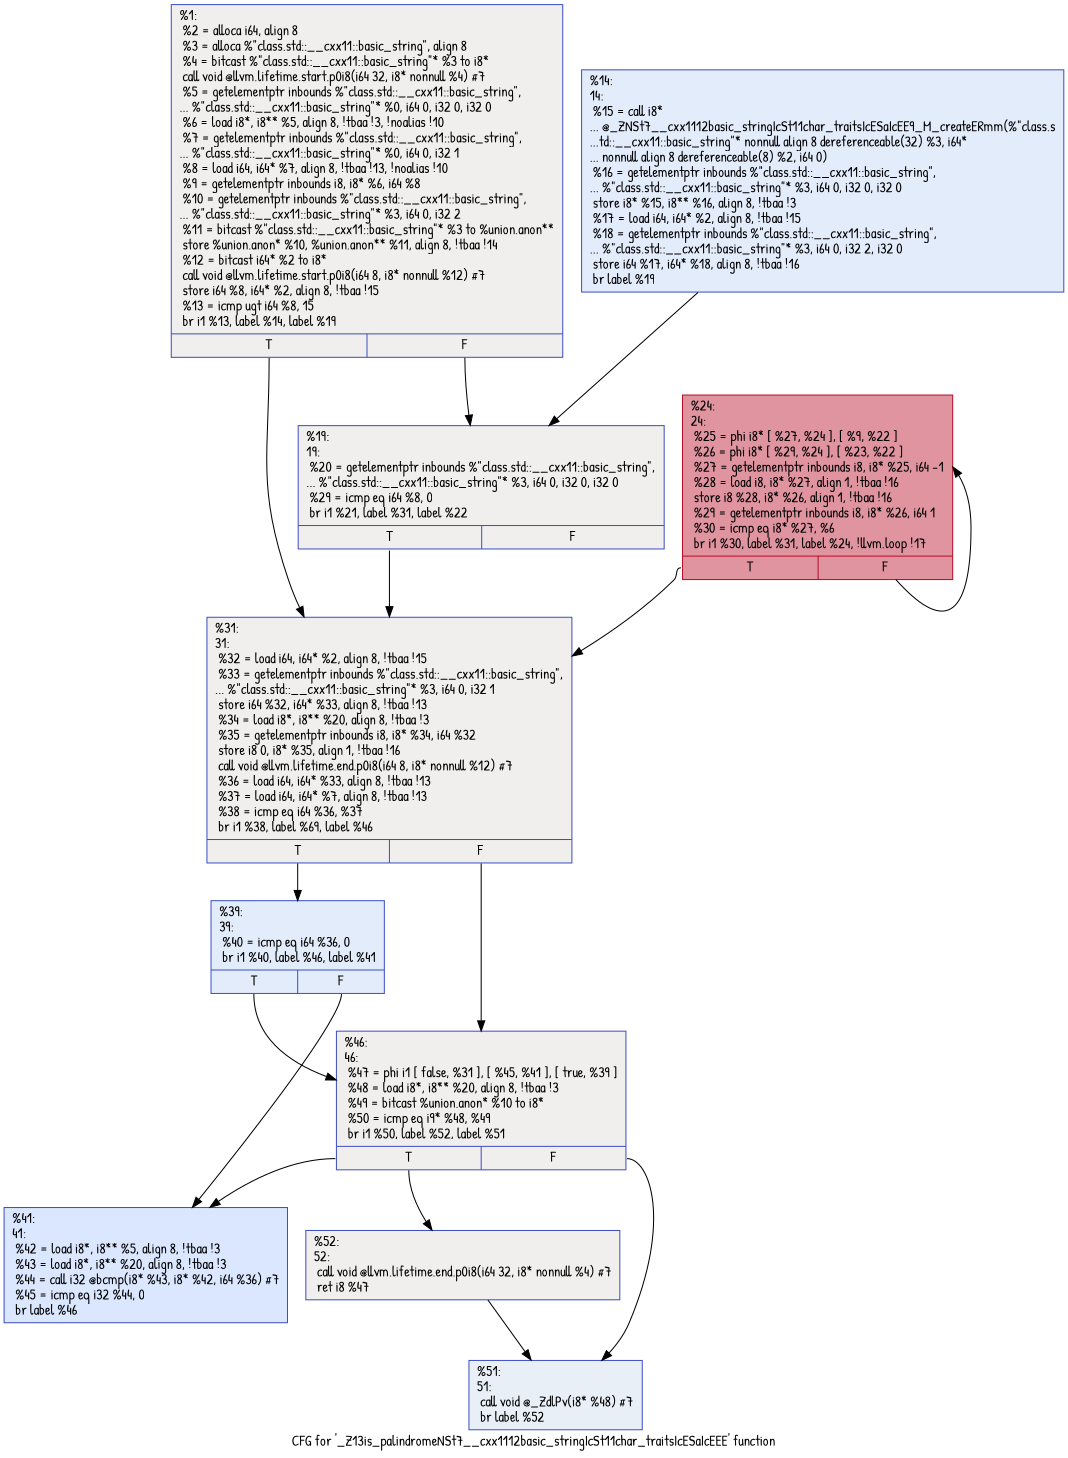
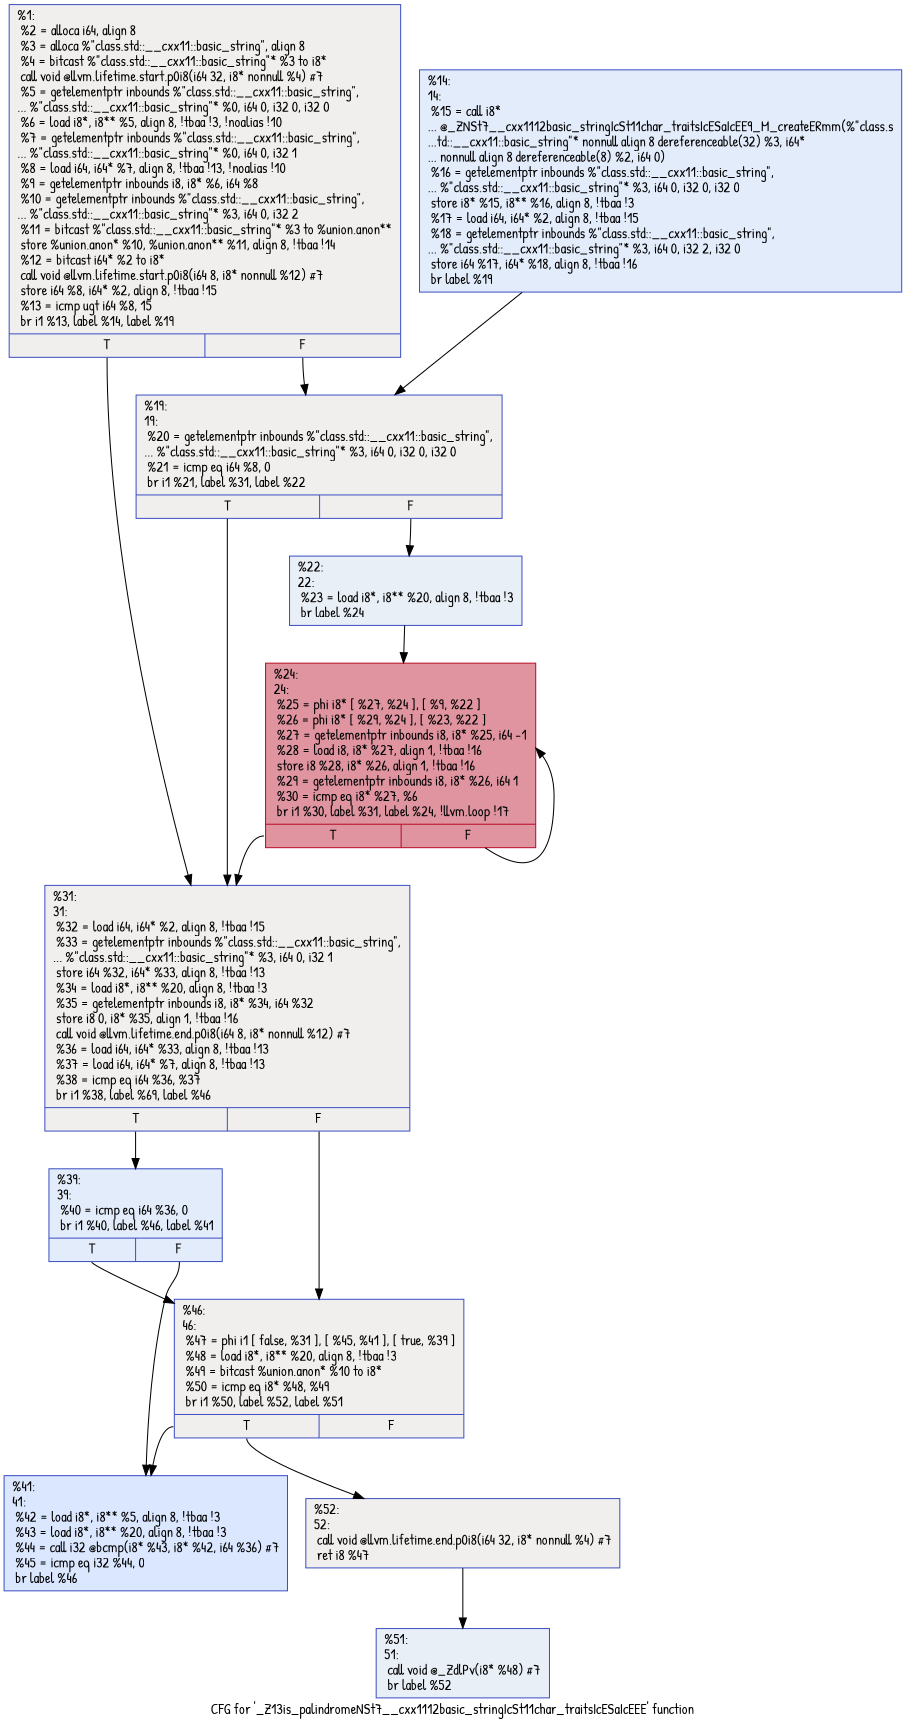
  digraph {
    fontname="Patrick Hand"
    label="CFG for '_Z13is_palindromeNSt7__cxx1112basic_stringIcSt11char_traitsIcESaIcEEE' function"
    node [color="#3d50c3ff" fillcolor="#e0dbd870" fontname="Patrick Hand" shape=record style=filled]
    edge [fontname="Patrick Hand" tailport=s0]
    n1 [label="{%1:\l  %2 = alloca i64, align 8\l  %3 = alloca %\"class.std::__cxx11::basic_string\", align 8\l  %4 = bitcast %\"class.std::__cxx11::basic_string\"* %3 to i8*\l  call void @llvm.lifetime.start.p0i8(i64 32, i8* nonnull %4) #7\l  %5 = getelementptr inbounds %\"class.std::__cxx11::basic_string\",\l... %\"class.std::__cxx11::basic_string\"* %0, i64 0, i32 0, i32 0\l  %6 = load i8*, i8** %5, align 8, !tbaa !3, !noalias !10\l  %7 = getelementptr inbounds %\"class.std::__cxx11::basic_string\",\l... %\"class.std::__cxx11::basic_string\"* %0, i64 0, i32 1\l  %8 = load i64, i64* %7, align 8, !tbaa !13, !noalias !10\l  %9 = getelementptr inbounds i8, i8* %6, i64 %8\l  %10 = getelementptr inbounds %\"class.std::__cxx11::basic_string\",\l... %\"class.std::__cxx11::basic_string\"* %3, i64 0, i32 2\l  %11 = bitcast %\"class.std::__cxx11::basic_string\"* %3 to %union.anon**\l  store %union.anon* %10, %union.anon** %11, align 8, !tbaa !14\l  %12 = bitcast i64* %2 to i8*\l  call void @llvm.lifetime.start.p0i8(i64 8, i8* nonnull %12) #7\l  store i64 %8, i64* %2, align 8, !tbaa !15\l  %13 = icmp ugt i64 %8, 15\l  br i1 %13, label %14, label %19\l|{<s0>T|<s1>F}}"]
-   n2 [label="{%19:\l19:                                               \l  %20 = getelementptr inbounds %\"class.std::__cxx11::basic_string\",\l... %\"class.std::__cxx11::basic_string\"* %3, i64 0, i32 0, i32 0\l  %29 = icmp eq i64 %8, 0\l  br i1 %21, label %31, label %22\l|{<s0>T|<s1>F}}"]
+   n2 [label="{%19:\l19:                                               \l  %20 = getelementptr inbounds %\"class.std::__cxx11::basic_string\",\l... %\"class.std::__cxx11::basic_string\"* %3, i64 0, i32 0, i32 0\l  %21 = icmp eq i64 %8, 0\l  br i1 %21, label %31, label %22\l|{<s0>T|<s1>F}}"]
    n3 [label="{%31:\l31:                                               \l  %32 = load i64, i64* %2, align 8, !tbaa !15\l  %33 = getelementptr inbounds %\"class.std::__cxx11::basic_string\",\l... %\"class.std::__cxx11::basic_string\"* %3, i64 0, i32 1\l  store i64 %32, i64* %33, align 8, !tbaa !13\l  %34 = load i8*, i8** %20, align 8, !tbaa !3\l  %35 = getelementptr inbounds i8, i8* %34, i64 %32\l  store i8 0, i8* %35, align 1, !tbaa !16\l  call void @llvm.lifetime.end.p0i8(i64 8, i8* nonnull %12) #7\l  %36 = load i64, i64* %33, align 8, !tbaa !13\l  %37 = load i64, i64* %7, align 8, !tbaa !13\l  %38 = icmp eq i64 %36, %37\l  br i1 %38, label %69, label %46\l|{<s0>T|<s1>F}}"]
    n4 [fillcolor="#bfd3f670" label="{%14:\l14:                                               \l  %15 = call i8*\l... @_ZNSt7__cxx1112basic_stringIcSt11char_traitsIcESaIcEE9_M_createERmm(%\"class.s\l...td::__cxx11::basic_string\"* nonnull align 8 dereferenceable(32) %3, i64*\l... nonnull align 8 dereferenceable(8) %2, i64 0)\l  %16 = getelementptr inbounds %\"class.std::__cxx11::basic_string\",\l... %\"class.std::__cxx11::basic_string\"* %3, i64 0, i32 0, i32 0\l  store i8* %15, i8** %16, align 8, !tbaa !3\l  %17 = load i64, i64* %2, align 8, !tbaa !15\l  %18 = getelementptr inbounds %\"class.std::__cxx11::basic_string\",\l... %\"class.std::__cxx11::basic_string\"* %3, i64 0, i32 2, i32 0\l  store i64 %17, i64* %18, align 8, !tbaa !16\l  br label %19\l}"]
+   n5 [fillcolor="#cedaeb70" label="{%22:\l22:                                               \l  %23 = load i8*, i8** %20, align 8, !tbaa !3\l  br label %24\l}"]
    n6 [fillcolor="#bfd3f670" label="{%39:\l39:                                               \l  %40 = icmp eq i64 %36, 0\l  br i1 %40, label %46, label %41\l|{<s0>T|<s1>F}}"]
-   n7 [label="{%46:\l46:                                               \l  %47 = phi i1 [ false, %31 ], [ %45, %41 ], [ true, %39 ]\l  %48 = load i8*, i8** %20, align 8, !tbaa !3\l  %49 = bitcast %union.anon* %10 to i8*\l  %50 = icmp eq i9* %48, %49\l  br i1 %50, label %52, label %51\l|{<s0>T|<s1>F}}"]
+   n7 [label="{%46:\l46:                                               \l  %47 = phi i1 [ false, %31 ], [ %45, %41 ], [ true, %39 ]\l  %48 = load i8*, i8** %20, align 8, !tbaa !3\l  %49 = bitcast %union.anon* %10 to i8*\l  %50 = icmp eq i8* %48, %49\l  br i1 %50, label %52, label %51\l|{<s0>T|<s1>F}}"]
    n8 [color="#b70d28ff" fillcolor="#b70d2870" label="{%24:\l24:                                               \l  %25 = phi i8* [ %27, %24 ], [ %9, %22 ]\l  %26 = phi i8* [ %29, %24 ], [ %23, %22 ]\l  %27 = getelementptr inbounds i8, i8* %25, i64 -1\l  %28 = load i8, i8* %27, align 1, !tbaa !16\l  store i8 %28, i8* %26, align 1, !tbaa !16\l  %29 = getelementptr inbounds i8, i8* %26, i64 1\l  %30 = icmp eq i8* %27, %6\l  br i1 %30, label %31, label %24, !llvm.loop !17\l|{<s0>T|<s1>F}}"]
    n9 [fillcolor="#abc8fd70" label="{%41:\l41:                                               \l  %42 = load i8*, i8** %5, align 8, !tbaa !3\l  %43 = load i8*, i8** %20, align 8, !tbaa !3\l  %44 = call i32 @bcmp(i8* %43, i8* %42, i64 %36) #7\l  %45 = icmp eq i32 %44, 0\l  br label %46\l}"]
    n10 [label="{%52:\l52:                                               \l  call void @llvm.lifetime.end.p0i8(i64 32, i8* nonnull %4) #7\l  ret i8 %47\l}"]
    n11 [fillcolor="#cedaeb70" label="{%51:\l51:                                               \l  call void @_ZdlPv(i8* %48) #7\l  br label %52\l}"]
    n1 -> n2 [tailport=s1]
    n1 -> n3
    n2 -> n3
+   n2 -> n5 [tailport=s1]
    n3 -> n6
    n3 -> n7 [tailport=s1]
    n4 -> n2
+   n5 -> n8
    n6 -> n7
    n6 -> n9 [tailport=s1]
    n7 -> n9
    n7 -> n10
-   n7 -> n11 [tailport=s1]
    n8 -> n3
    n8 -> n8 [tailport=s1]
    n10 -> n11
  }
